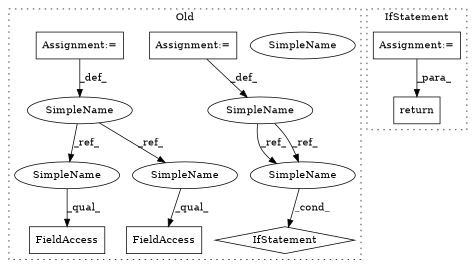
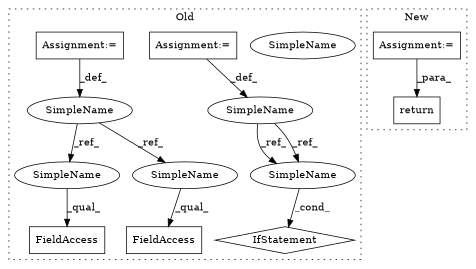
  digraph {
    node [a=42 l=7 s=10046 shape=ellipse]
    n1 [l=12 label=SimpleName]
    n2 [a=25 l=3 label=IfStatement s=10058 shape=diamond]
    n3 [l=12 label=SimpleName s=9933]
    n4 [a=22 l=15 label=FieldAccess s=10079 shape=box]
    n5 [label=SimpleName s=9985]
    n6 [a=22 l=15 label=FieldAccess s=10061 shape=box]
    n7 [a=7 l=1 label="Assignment:=" s=9945 shape=box]
    n8 [a=7 l=1 label="Assignment:=" s=9992 shape=box]
    n9 [label=SimpleName s=10061]
    n10 [label=SimpleName s=10079]
    n11 [l=12 label=SimpleName]
    n12 [a=41 label=return s=10006 shape=box]
    n13 [a=7 l=1 label="Assignment:=" s=9939 shape=box]
    subgraph cluster_1 {
      label=Old
      style=dotted
      n1
      n2
      n3
      n4
      n5
      n6
      n7
      n8
      n9
      n10
      n11
    }
    subgraph cluster_2 {
-     label=IfStatement
+     label=New
      style=dotted
      n12
      n13
    }
    n3 -> n11 [label=_ref_]
    n3 -> n11 [label=_ref_]
    n5 -> n9 [label=_ref_]
    n5 -> n10 [label=_ref_]
    n7 -> n3 [label=_def_]
    n8 -> n5 [label=_def_]
    n9 -> n6 [label=_qual_]
    n10 -> n4 [label=_qual_]
    n11 -> n2 [label=_cond_]
    n13 -> n12 [label=_para_]
  }
